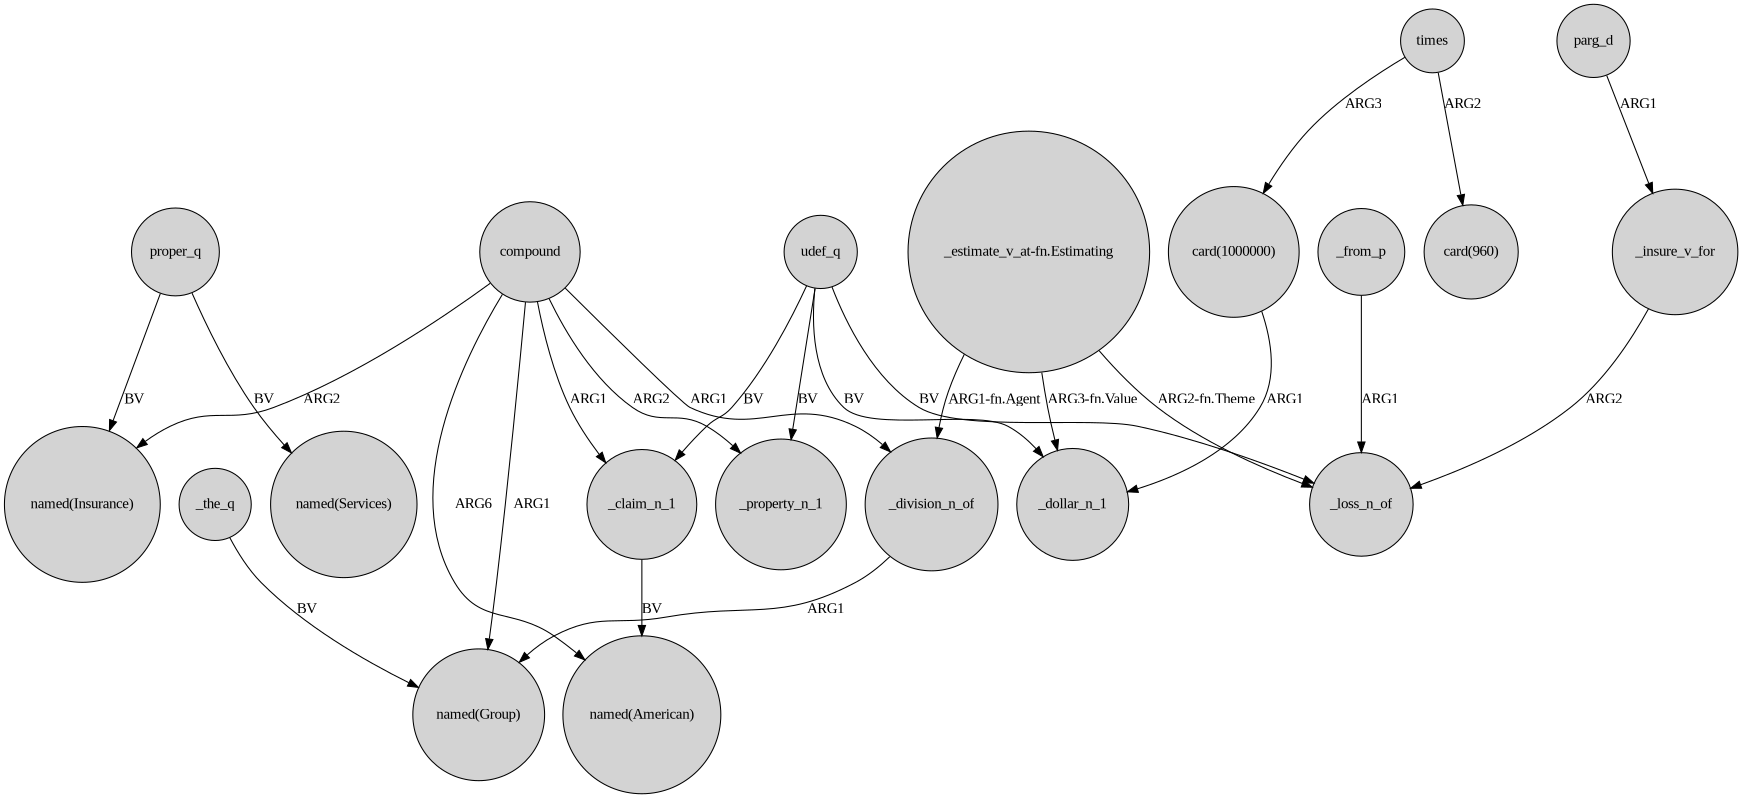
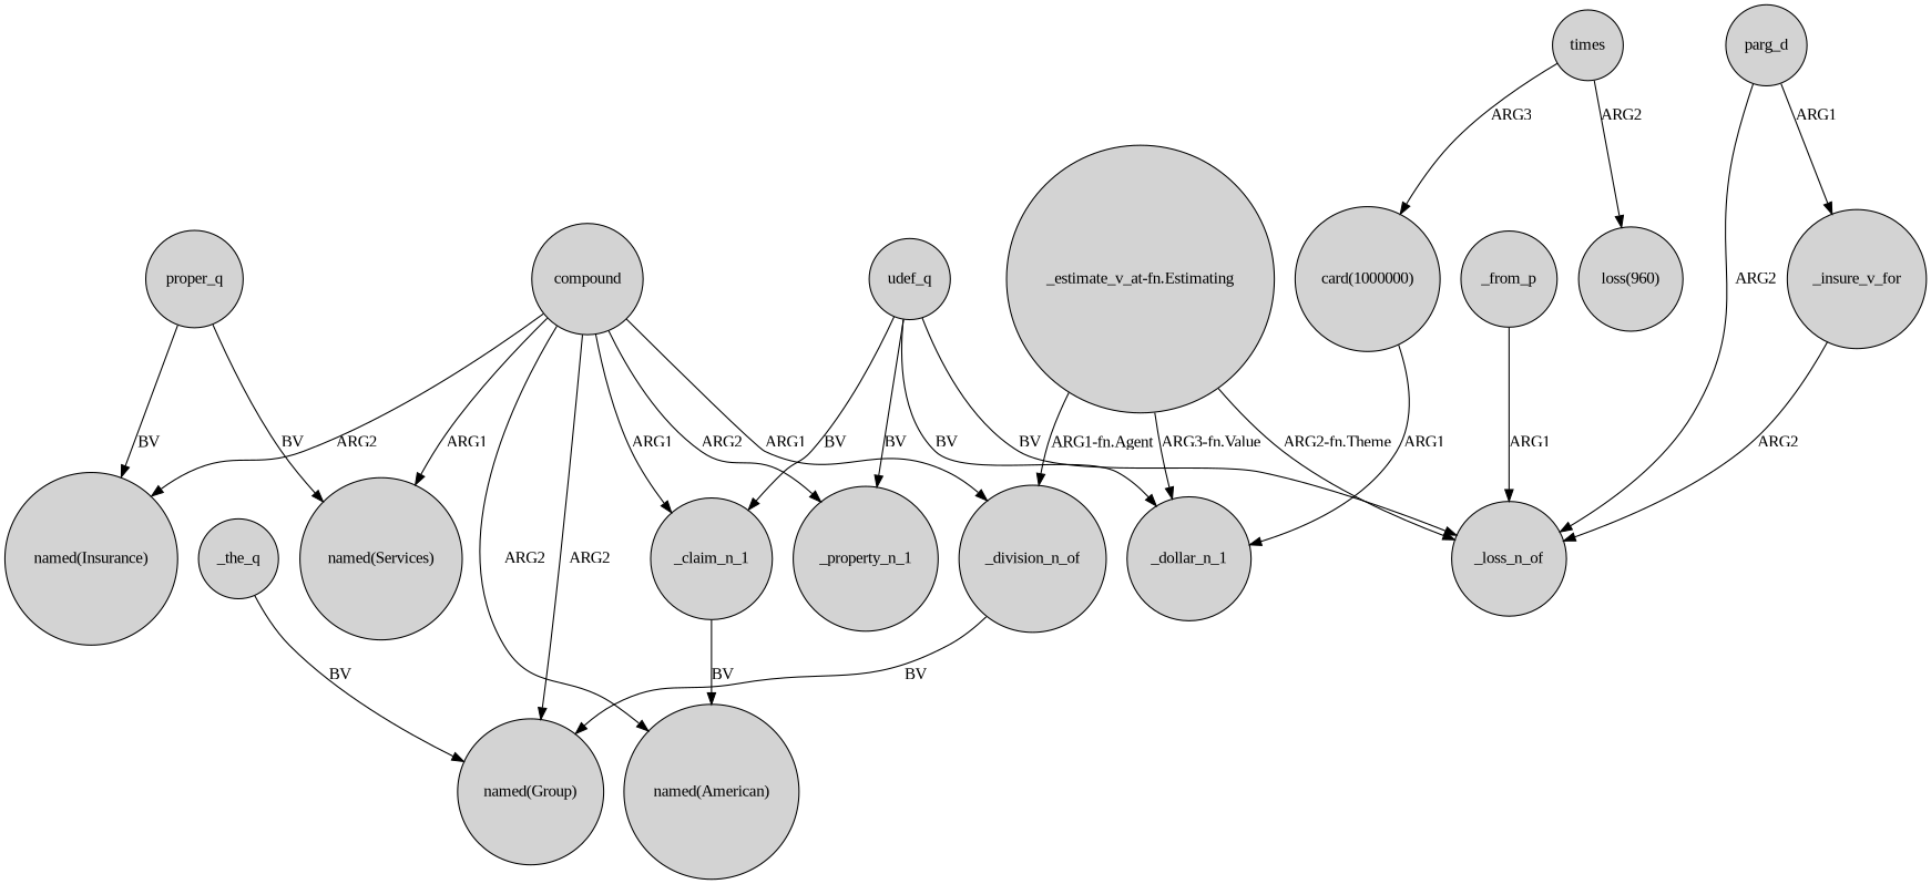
  digraph {
    fontname="Liberation Serif"
    node [fontname="Liberation Serif" shape=circle style=filled]
    edge [fontname="Liberation Serif"]
    _the_q
    "named(Group)"
    _division_n_of
    _from_p
    _loss_n_of
    "card(1000000)"
    _dollar_n_1
    times
-   "card(960)"
+   "card(960)" [label="loss(960)"]
    udef_q
    _claim_n_1
    _property_n_1
    "named(American)"
    proper_q
    "named(Services)"
    "named(Insurance)"
    compound
    _insure_v_for
    "_estimate_v_at-fn.Estimating"
    parg_d
    _the_q -> "named(Group)" [label=BV]
-   _division_n_of -> "named(Group)" [label=ARG1]
+   _division_n_of -> "named(Group)" [label=BV]
    _from_p -> _loss_n_of [label=ARG1]
    "card(1000000)" -> _dollar_n_1 [label=ARG1]
    times -> "card(1000000)" [label=ARG3]
    times -> "card(960)" [label=ARG2]
    udef_q -> _loss_n_of [label=BV]
    udef_q -> _dollar_n_1 [label=BV]
    udef_q -> _claim_n_1 [label=BV]
    udef_q -> _property_n_1 [label=BV]
    _claim_n_1 -> "named(American)" [label=BV]
    proper_q -> "named(Services)" [label=BV]
    proper_q -> "named(Insurance)" [label=BV]
-   compound -> "named(Group)" [label=ARG1]
+   compound -> "named(Group)" [label=ARG2]
    compound -> _division_n_of [label=ARG1]
    compound -> _claim_n_1 [label=ARG1]
    compound -> _property_n_1 [label=ARG2]
-   compound -> "named(American)" [label=ARG6]
+   compound -> "named(American)" [label=ARG2]
+   compound -> "named(Services)" [label=ARG1]
    compound -> "named(Insurance)" [label=ARG2]
    _insure_v_for -> _loss_n_of [label=ARG2]
    "_estimate_v_at-fn.Estimating" -> _division_n_of [label="ARG1-fn.Agent"]
    "_estimate_v_at-fn.Estimating" -> _loss_n_of [label="ARG2-fn.Theme"]
    "_estimate_v_at-fn.Estimating" -> _dollar_n_1 [label="ARG3-fn.Value"]
+   parg_d -> _loss_n_of [label=ARG2]
    parg_d -> _insure_v_for [label=ARG1]
  }
